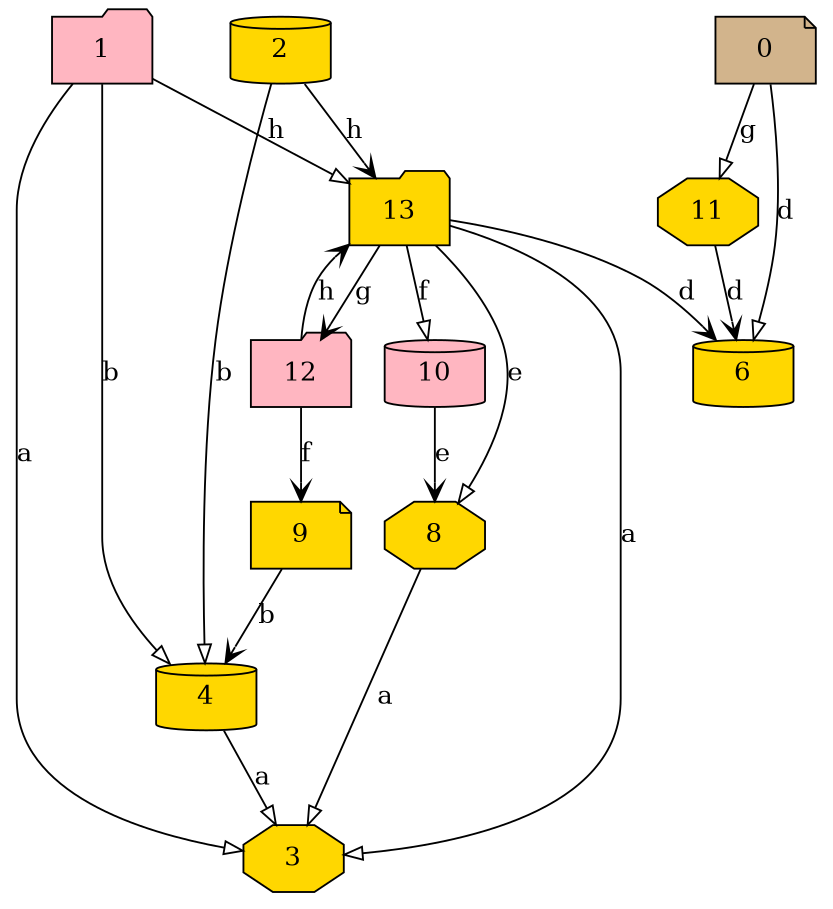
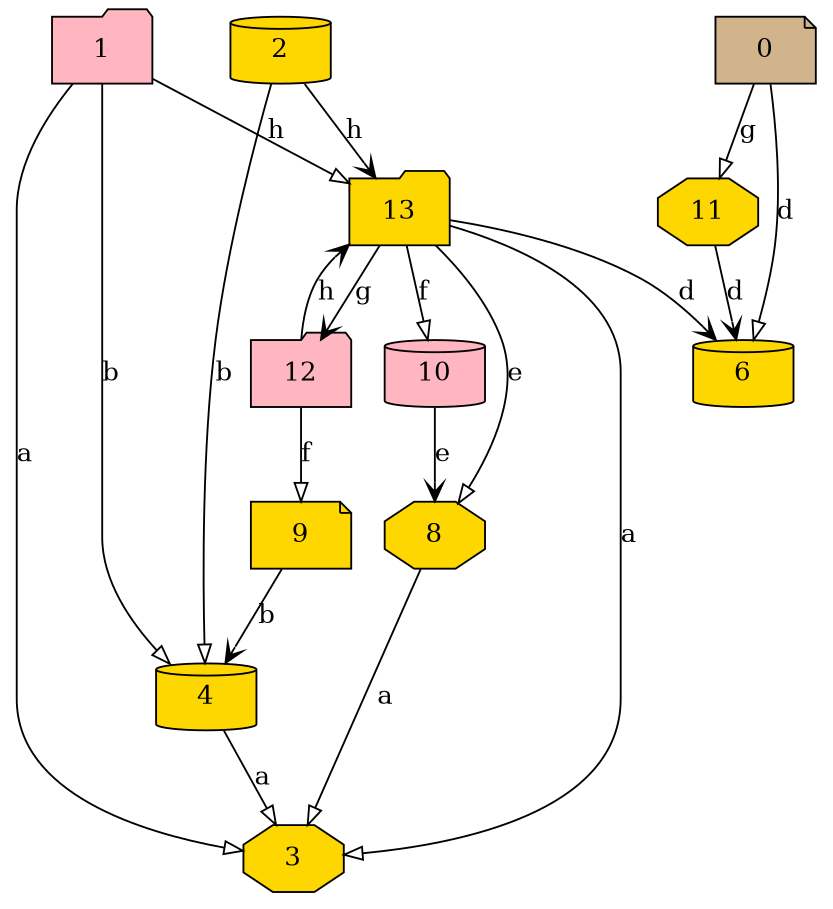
  strict digraph {
    node [fillcolor=gold shape=cylinder style=filled]
    edge [arrowhead=onormal]
    1 [fillcolor=lightpink shape=folder]
    3 [shape=octagon]
    4
    13 [shape=folder]
    8 [shape=octagon]
    10 [fillcolor=lightpink]
    6
    12 [fillcolor=lightpink shape=folder]
    2
    9 [shape=note]
    11 [shape=octagon]
    0 [fillcolor=tan shape=note]
    1 -> 3 [label=a]
    1 -> 4 [label=b]
    1 -> 13 [label=h]
    4 -> 3 [label=a]
    13 -> 3 [label=a]
    13 -> 8 [label=e]
    13 -> 10 [label=f]
    13 -> 6 [arrowhead=vee label=d]
    13 -> 12 [arrowhead=vee label=g]
    8 -> 3 [label=a]
    10 -> 8 [arrowhead=vee label=e]
    12 -> 13 [arrowhead=vee label=h]
-   12 -> 9 [arrowhead=vee label=f]
+   12 -> 9 [label=f]
    2 -> 4 [label=b]
    2 -> 13 [arrowhead=vee label=h]
    9 -> 4 [arrowhead=vee label=b]
    11 -> 6 [arrowhead=vee label=d]
    0 -> 6 [label=d]
    0 -> 11 [label=g]
  }
